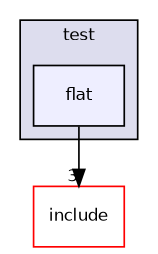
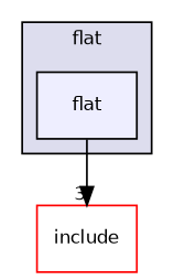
  digraph {
    compound=true
    node [fontname=Helvetica fontsize=10 shape=box style=filled]
    n1 [fillcolor="#eeeeff" label=flat pencolor=black]
    n2 [color=red fillcolor=white label=include]
    subgraph cluster_1 {
      bgcolor="#ddddee"
      fontname=Helvetica
      fontsize=10
-     label=test
+     label=flat
      pencolor=black
      n1
    }
    n1 -> n2 [headlabel=3 labeldistance=1.5 labelfontname=Helvetica labelfontsize=10]
  }
